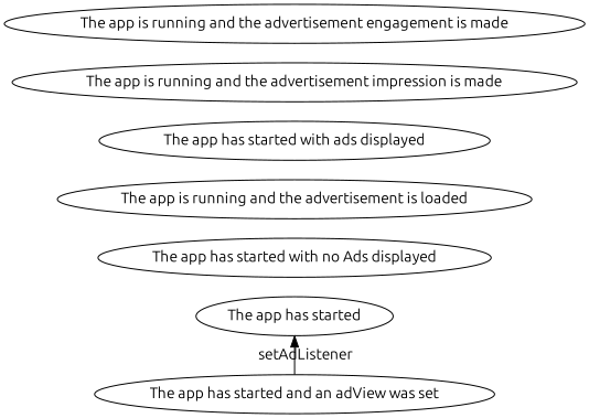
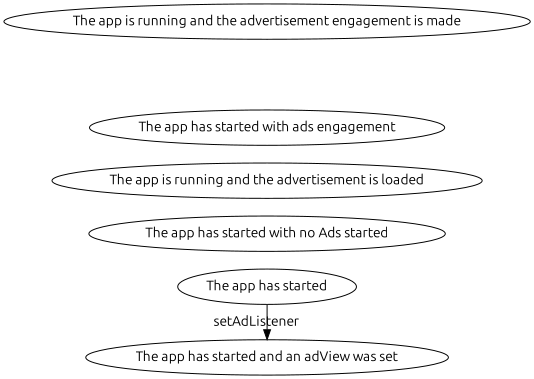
  digraph {
    rankdir=LR
    fontname=Ubuntu
    node [fontname=Ubuntu]
    n1 [label="The app has started"]
    n2 [label="The app has started and an adView was set"]
-   n3 [label="The app has started with no Ads displayed"]
+   n3 [label="The app has started with no Ads started"]
    n4 [label="The app is running and the advertisement is loaded"]
-   n5 [label="The app has started with ads displayed"]
-   n6 [label="The app is running and the advertisement impression is made"]
+   n5 [label="The app has started with ads engagement"]
    n7 [label="The app is running and the advertisement engagement is made"]
-   n2 -> n1 [constraint=false label=setAdListener fontname=Ubuntu]
+   n1 -> n2 [constraint=false label=setAdListener fontname=Ubuntu]
  }
